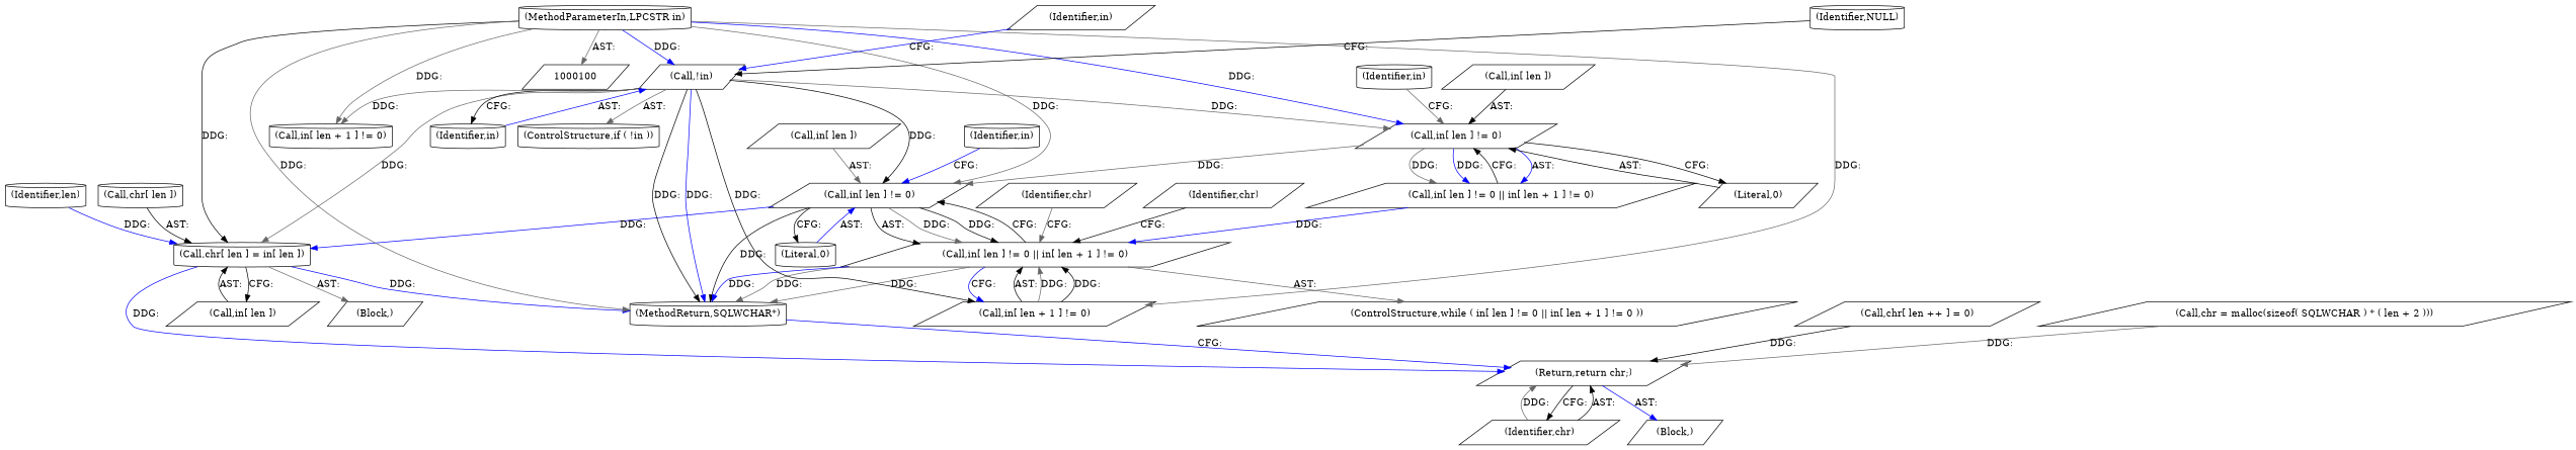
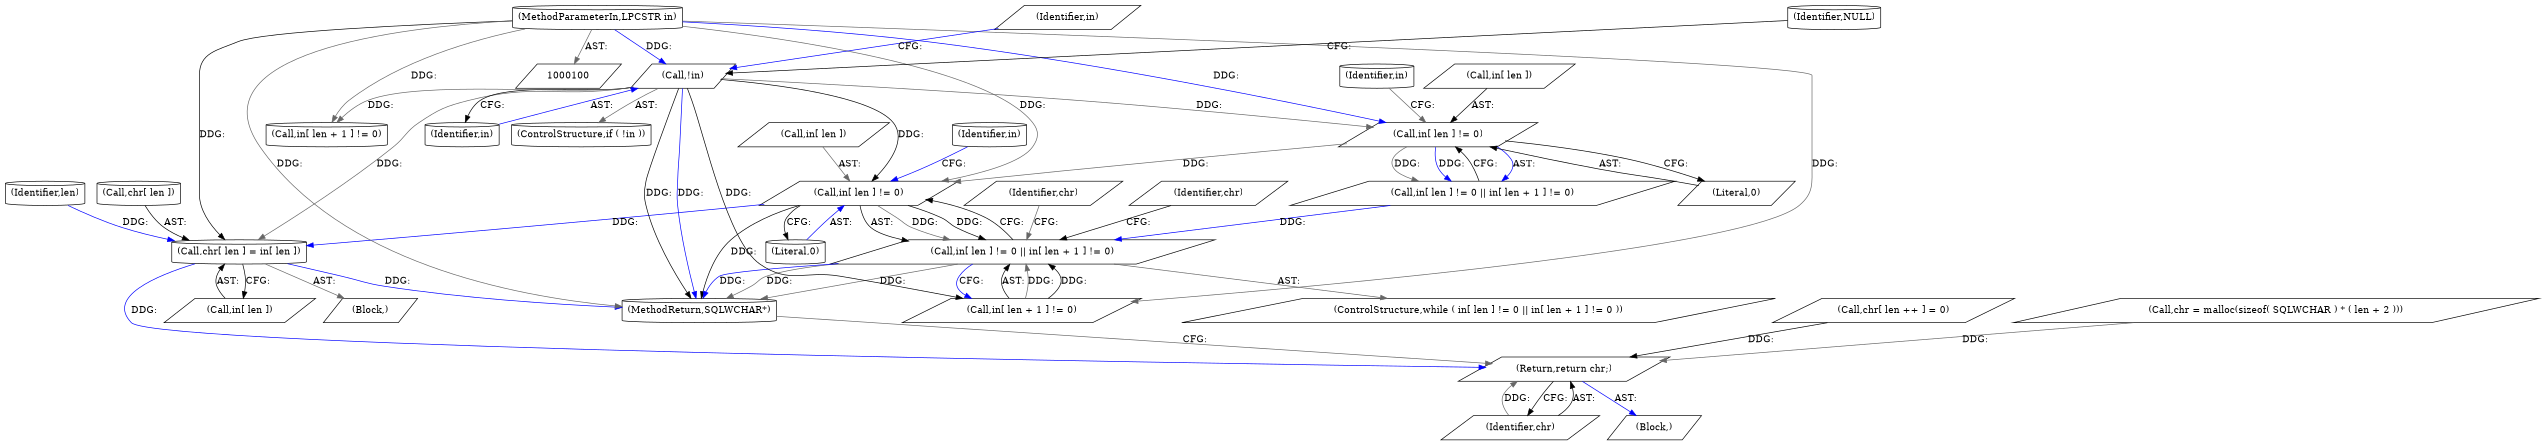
  digraph {
    node [shape=parallelogram]
    edge [color=black]
    n1 [label="(Call,in[ len ] != 0)"]
    n2 [label="(Call,in[ len ] != 0 || in[ len + 1 ] != 0)"]
    n3 [label="(Call,chr[ len ] = in[ len ])" shape=cylinder]
    n4 [label="(Literal,0)" shape=cylinder]
    n5 [label="(MethodReturn,SQLWCHAR*)" shape=cylinder]
    n6 [label="(Call,in[ len + 1 ] != 0)"]
    n7 [label="(ControlStructure,while ( in[ len ] != 0 || in[ len + 1 ] != 0 ))"]
    n8 [label="(Return,return chr;)"]
    n9 [label="(Call,in[ len ])"]
    n10 [label="(Block,)"]
    n11 [label="(Call,in[ len ] != 0)"]
    n12 [label="(Call,in[ len ] != 0 || in[ len + 1 ] != 0)"]
    n13 [label="(Literal,0)"]
    n14 [label="(Call,!in)"]
    n15 [label="(Identifier,in)" shape=cylinder]
    n16 [label="(ControlStructure,if ( !in ))" shape=cylinder]
    n17 [label="(Call,in[ len + 1 ] != 0)" shape=cylinder]
    n18 [label="(MethodParameterIn,LPCSTR in)" shape=cylinder]
    1000100
    n20 [label="(Identifier,chr)"]
    n21 [label="(Block,)"]
    n22 [label="(Call,chr[ len ++ ] = 0)"]
    n23 [label="(Identifier,in)"]
    n24 [label="(Identifier,in)" shape=cylinder]
    n25 [label="(Identifier,in)" shape=cylinder]
    n26 [label="(Identifier,len)" shape=cylinder]
    n27 [label="(Call,chr[ len ])" shape=cylinder]
    n28 [label="(Call,in[ len ])"]
    n29 [label="(Call,in[ len ])"]
    n30 [label="(Identifier,NULL)" shape=cylinder]
    n31 [label="(Identifier,chr)"]
    n32 [label="(Call,chr = malloc(sizeof( SQLWCHAR ) * ( len + 2 )))"]
    n33 [label="(Identifier,chr)"]
    n1 -> n2 [label="AST: "]
    n1 -> n2 [color=gray40 label="DDG: "]
    n1 -> n2 [label="DDG: "]
    n1 -> n3 [color=blue label="DDG: "]
    n1 -> n4 [label="CFG: "]
    n1 -> n5 [label="DDG: "]
    n2 -> n1 [label="CFG: "]
    n2 -> n5 [color=gray40 label="DDG: "]
    n2 -> n5 [color=gray40 label="DDG: "]
    n2 -> n5 [color=blue label="DDG: "]
    n2 -> n6 [color=blue label="CFG: "]
    n2 -> n7 [color=gray40 label="AST: "]
    n3 -> n5 [color=blue label="DDG: "]
    n3 -> n8 [color=blue label="DDG: "]
    n3 -> n9 [label="CFG: "]
    n3 -> n10 [color=gray40 label="AST: "]
    n4 -> n1 [color=blue label="AST: "]
-   n5 -> n8 [color=blue label="CFG: "]
+   n5 -> n8 [color=gray40 label="CFG: "]
    n6 -> n2 [label="AST: "]
    n6 -> n2 [color=gray40 label="DDG: "]
    n6 -> n2 [label="DDG: "]
    n8 -> n20 [label="CFG: "]
    n8 -> n21 [color=blue label="AST: "]
    n9 -> n3 [label="AST: "]
    n11 -> n1 [color=gray40 label="DDG: "]
    n11 -> n12 [color=blue label="AST: "]
    n11 -> n12 [color=gray40 label="DDG: "]
    n11 -> n12 [color=blue label="DDG: "]
    n11 -> n13 [label="CFG: "]
    n12 -> n2 [color=blue label="DDG: "]
    n12 -> n11 [label="CFG: "]
    n13 -> n11 [label="AST: "]
    n14 -> n1 [label="DDG: "]
    n14 -> n3 [color=gray40 label="DDG: "]
    n14 -> n5 [color=blue label="DDG: "]
    n14 -> n5 [label="DDG: "]
    n14 -> n6 [label="DDG: "]
    n14 -> n11 [color=gray40 label="DDG: "]
    n14 -> n15 [label="CFG: "]
    n14 -> n16 [color=gray40 label="AST: "]
    n14 -> n17 [color=gray40 label="DDG: "]
    n15 -> n14 [color=blue label="AST: "]
    n18 -> n1 [color=gray40 label="DDG: "]
    n18 -> n3 [label="DDG: "]
    n18 -> n5 [color=gray40 label="DDG: "]
    n18 -> n6 [color=gray40 label="DDG: "]
    n18 -> n11 [color=blue label="DDG: "]
    n18 -> n14 [color=blue label="DDG: "]
    n18 -> n17 [color=gray40 label="DDG: "]
    n18 -> 1000100 [color=gray40 label="AST: "]
    n20 -> n8 [label="AST: "]
    n20 -> n8 [color=gray40 label="DDG: "]
    n22 -> n8 [label="DDG: "]
    n23 -> n14 [color=blue label="CFG: "]
    n24 -> n11 [color=gray40 label="CFG: "]
    n25 -> n1 [color=blue label="CFG: "]
    n26 -> n3 [color=blue label="DDG: "]
    n27 -> n3 [label="AST: "]
    n28 -> n11 [label="AST: "]
    n29 -> n1 [color=gray40 label="AST: "]
    n30 -> n14 [label="CFG: "]
    n31 -> n2 [color=gray40 label="CFG: "]
    n32 -> n8 [color=gray40 label="DDG: "]
    n33 -> n2 [label="CFG: "]
  }
